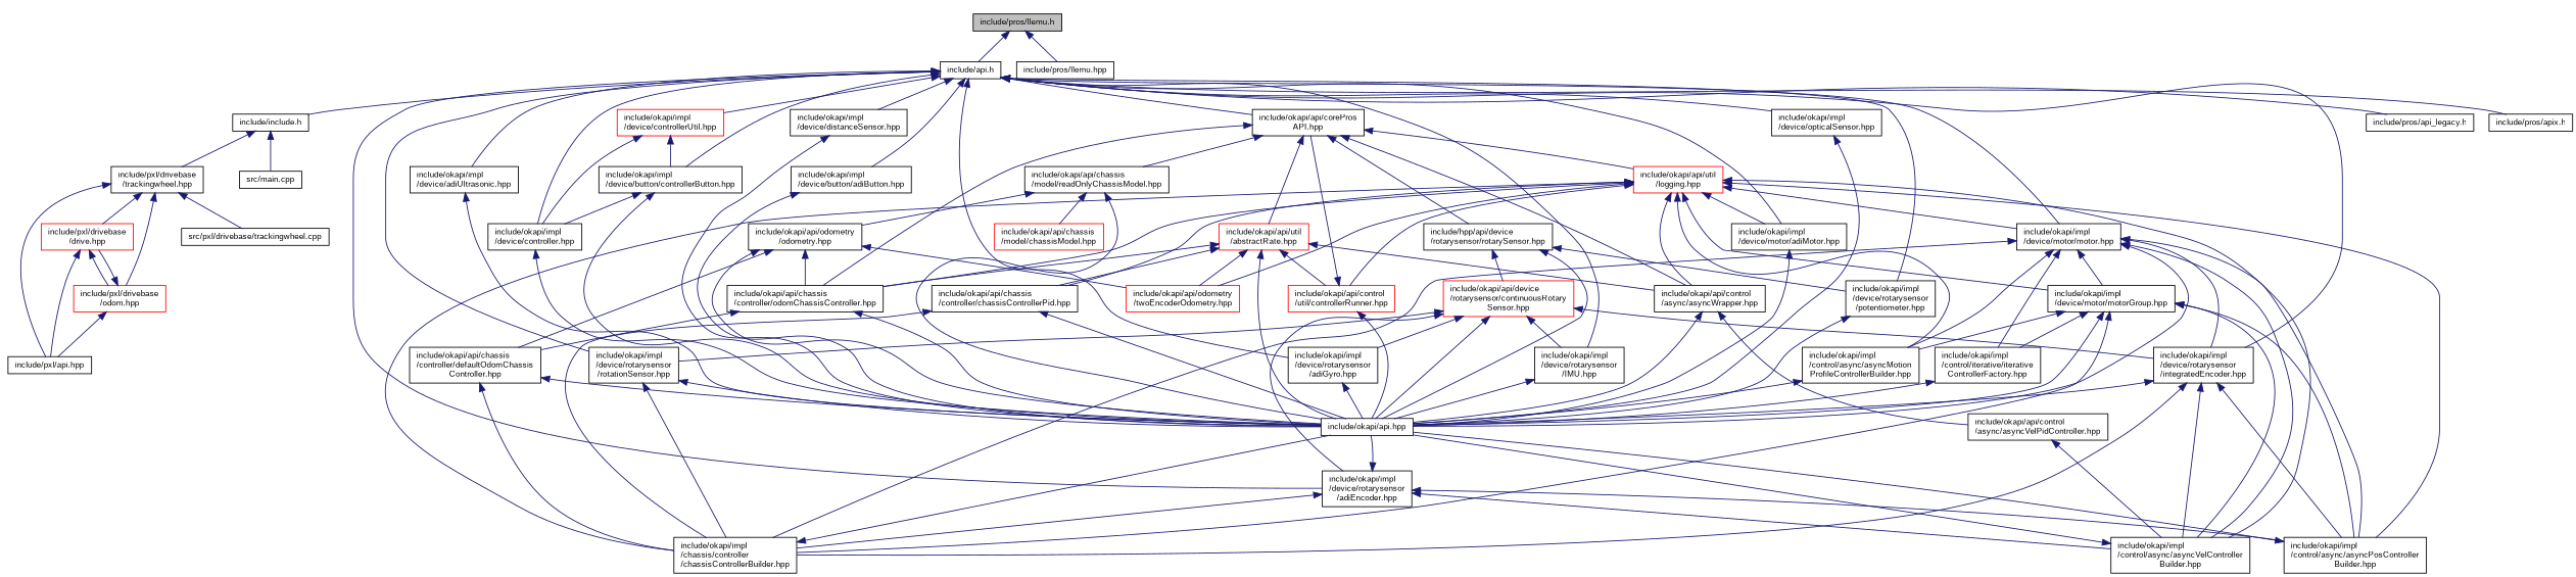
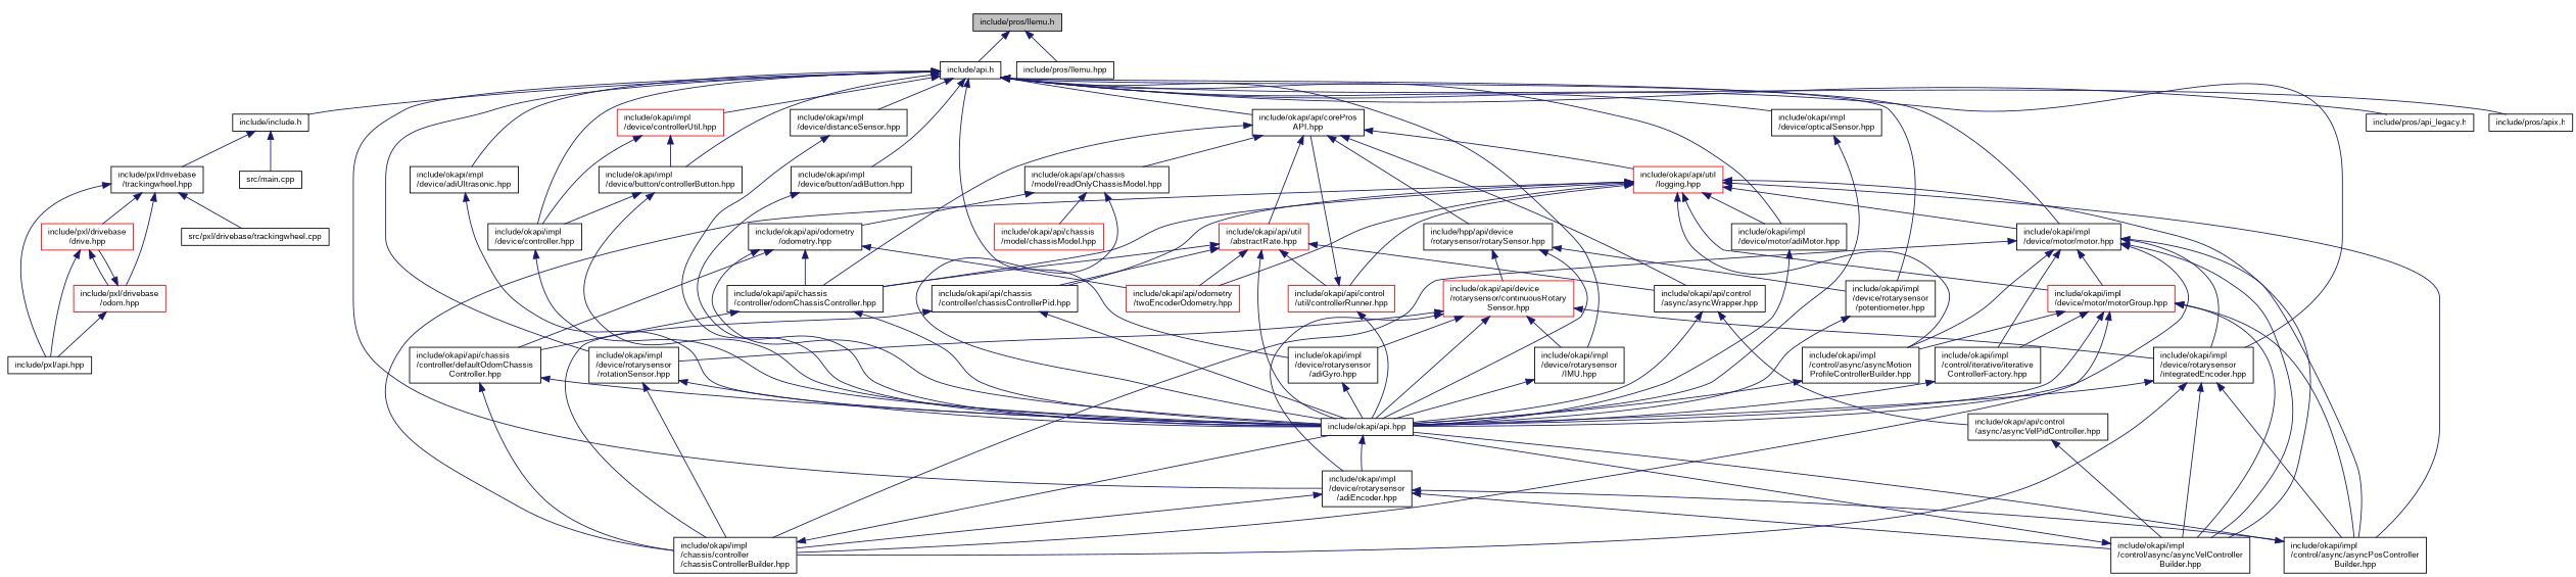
  digraph {
    fontname="Liberation Sans"
    node [color=black fillcolor=white fontname="Liberation Sans" fontsize=10 shape=record style=filled]
    edge [color=midnightblue dir=back fontname="Liberation Sans" fontsize=10 labelfontname=Helvetica labelfontsize=10 style=solid]
    n1 [fillcolor=grey75 fontcolor=black height=0.2 label="include/pros/llemu.h" width=0.4]
    n2 [height=0.2 label="include/api.h" width=0.4]
    n3 [height=0.2 label="include/pros/llemu.hpp" width=0.4]
    n4 [height=0.2 label="include/include.h" width=0.4]
    n5 [height=0.2 label="include/okapi/api/corePros\lAPI.hpp" width=0.4]
    n6 [height=0.2 label="include/okapi/impl\l/device/rotarysensor\l/adiEncoder.hpp" width=0.4]
    n7 [height=0.2 label="include/okapi/impl\l/device/rotarysensor\l/adiGyro.hpp" width=0.4]
    n8 [height=0.2 label="include/okapi/impl\l/device/rotarysensor\l/IMU.hpp" width=0.4]
    n9 [height=0.2 label="include/okapi/impl\l/device/rotarysensor\l/integratedEncoder.hpp" width=0.4]
    n10 [height=0.2 label="include/okapi/impl\l/device/rotarysensor\l/rotationSensor.hpp" width=0.4]
    n11 [height=0.2 label="include/okapi/impl\l/device/rotarysensor\l/potentiometer.hpp" width=0.4]
    n12 [height=0.2 label="include/okapi/impl\l/device/motor/adiMotor.hpp" width=0.4]
    n13 [height=0.2 label="include/okapi/impl\l/device/motor/motor.hpp" width=0.4]
    n14 [height=0.2 label="include/okapi/impl\l/device/adiUltrasonic.hpp" width=0.4]
    n15 [height=0.2 label="include/okapi/impl\l/device/button/adiButton.hpp" width=0.4]
    n16 [height=0.2 label="include/okapi/impl\l/device/button/controllerButton.hpp" width=0.4]
    n17 [height=0.2 label="include/okapi/impl\l/device/controller.hpp" width=0.4]
    n18 [color=red height=0.2 label="include/okapi/impl\l/device/controllerUtil.hpp" width=0.4]
    n19 [height=0.2 label="include/okapi/impl\l/device/distanceSensor.hpp" width=0.4]
    n20 [height=0.2 label="include/okapi/impl\l/device/opticalSensor.hpp" width=0.4]
    n21 [height=0.2 label="include/pros/api_legacy.h" width=0.4]
    n22 [height=0.2 label="include/pros/apix.h" width=0.4]
    n23 [height=0.2 label="include/pxl/drivebase\l/trackingwheel.hpp" width=0.4]
    n24 [height=0.2 label="src/main.cpp" width=0.4]
    n25 [height=0.2 label="include/okapi/api/chassis\l/controller/odomChassisController.hpp" width=0.4]
    n26 [height=0.2 label="include/okapi/api/chassis\l/model/readOnlyChassisModel.hpp" width=0.4]
    n27 [height=0.2 label="include/okapi/api/control\l/async/asyncWrapper.hpp" width=0.4]
    n28 [height=0.2 label="include/hpp/api/device\l/rotarysensor/rotarySensor.hpp" width=0.4]
    n29 [color=red height=0.2 label="include/okapi/api/util\l/abstractRate.hpp" width=0.4]
    n30 [color=red height=0.2 label="include/okapi/api/util\l/logging.hpp" width=0.4]
    n31 [height=0.2 label="include/okapi/api.hpp" width=0.4]
    n32 [height=0.2 label="include/okapi/impl\l/chassis/controller\l/chassisControllerBuilder.hpp" width=0.4]
    n33 [height=0.2 label="include/okapi/impl\l/control/async/asyncPosController\lBuilder.hpp" width=0.4]
    n34 [height=0.2 label="include/okapi/impl\l/control/async/asyncVelController\lBuilder.hpp" width=0.4]
    n35 [height=0.2 label="include/okapi/impl\l/control/async/asyncMotion\lProfileControllerBuilder.hpp" width=0.4]
-   n36 [height=0.2 label="include/okapi/impl\l/device/motor/motorGroup.hpp" width=0.4]
+   n36 [color=red height=0.2 label="include/okapi/impl\l/device/motor/motorGroup.hpp" width=0.4]
    n37 [height=0.2 label="include/okapi/impl\l/control/iterative/iterative\lControllerFactory.hpp" width=0.4]
    n38 [height=0.2 label="include/pxl/api.hpp" width=0.4]
    n39 [color=red height=0.2 label="include/pxl/drivebase\l/drive.hpp" width=0.4]
    n40 [color=red height=0.2 label="include/pxl/drivebase\l/odom.hpp" width=0.4]
    n41 [height=0.2 label="src/pxl/drivebase/trackingwheel.cpp" width=0.4]
    n42 [height=0.2 label="include/okapi/api/chassis\l/controller/defaultOdomChassis\lController.hpp" width=0.4]
    n43 [color=red height=0.2 label="include/okapi/api/chassis\l/model/chassisModel.hpp" width=0.4]
    n44 [height=0.2 label="include/okapi/api/odometry\l/odometry.hpp" width=0.4]
    n45 [height=0.2 label="include/okapi/api/control\l/async/asyncVelPidController.hpp" width=0.4]
    n46 [color=red height=0.2 label="include/okapi/api/device\l/rotarysensor/continuousRotary\lSensor.hpp" width=0.4]
    n47 [color=red height=0.2 label="include/okapi/api/odometry\l/twoEncoderOdometry.hpp" width=0.4]
    n48 [height=0.2 label="include/okapi/api/chassis\l/controller/chassisControllerPid.hpp" width=0.4]
    n49 [color=red height=0.2 label="include/okapi/api/control\l/util/controllerRunner.hpp" width=0.4]
    n1 -> n2
    n1 -> n3
    n2 -> n4
    n2 -> n5
    n2 -> n6
    n2 -> n7
    n2 -> n8
    n2 -> n9
    n2 -> n10
    n2 -> n11
    n2 -> n12
    n2 -> n13
    n2 -> n14
    n2 -> n15
    n2 -> n16
    n2 -> n17
    n2 -> n18
    n2 -> n19
    n2 -> n20
    n2 -> n21
    n2 -> n22
    n4 -> n23
    n4 -> n24
    n5 -> n25
    n5 -> n26
    n5 -> n27
    n5 -> n28
    n5 -> n29
    n5 -> n30
-   n6 -> n31
+   n31 -> n6
    n6 -> n32
    n6 -> n33
    n6 -> n34
    n7 -> n31
    n8 -> n31
    n9 -> n31
    n9 -> n32
    n9 -> n33
    n9 -> n34
    n10 -> n31
    n10 -> n32
    n11 -> n31
    n12 -> n31
    n13 -> n9
    n13 -> n31
    n13 -> n32
    n13 -> n33
    n13 -> n34
    n13 -> n35
    n13 -> n36
    n13 -> n37
    n14 -> n31
    n15 -> n31
    n16 -> n17
    n16 -> n31
    n17 -> n31
    n18 -> n16
    n18 -> n17
    n19 -> n31
    n20 -> n31
    n23 -> n38
    n23 -> n39
    n23 -> n40
    n23 -> n41
    n25 -> n31
    n25 -> n42
    n26 -> n31
    n26 -> n43
    n26 -> n44
    n27 -> n31
    n27 -> n45
    n28 -> n11
    n28 -> n31
    n28 -> n46
    n29 -> n25
    n29 -> n27
    n29 -> n31
    n29 -> n47
    n29 -> n48
    n29 -> n49
    n30 -> n12
    n30 -> n13
    n30 -> n25
-   n30 -> n27
    n30 -> n32
    n30 -> n33
    n30 -> n34
    n30 -> n35
    n30 -> n36
    n30 -> n47
    n30 -> n48
    n30 -> n49
    n32 -> n31
    n33 -> n31
    n34 -> n31
    n35 -> n31
    n36 -> n31
    n36 -> n32
    n36 -> n33
    n36 -> n34
    n36 -> n35
    n36 -> n37
    n37 -> n31
    n39 -> n38
    n39 -> n40
    n40 -> n38
    n40 -> n39
    n42 -> n31
    n42 -> n32
    n44 -> n25
    n44 -> n31
    n44 -> n42
    n44 -> n47
    n45 -> n34
    n46 -> n6
    n46 -> n7
    n46 -> n8
    n46 -> n9
    n46 -> n10
    n46 -> n31
    n48 -> n31
    n48 -> n32
    n49 -> n5
    n49 -> n31
  }
